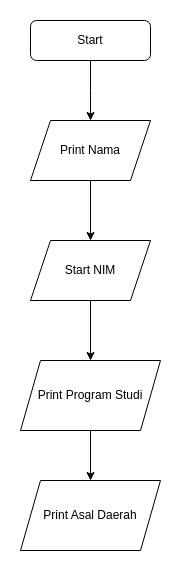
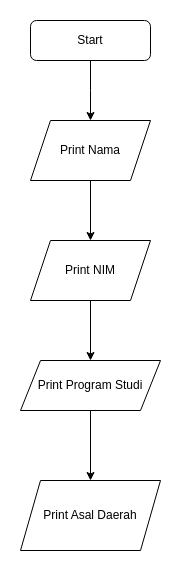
  <mxCell id="0" />
  <mxCell id="1" parent="0" />
  <mxCell id="2" style="edgeStyle=orthogonalEdgeStyle;rounded=0;orthogonalLoop=1;jettySize=auto;html=1;" parent="1" source="3" edge="1"><mxGeometry relative="1" as="geometry"><mxPoint x="90" y="120" as="targetPoint" /></mxGeometry></mxCell>
  <mxCell id="3" value="Start" style="rounded=1;whiteSpace=wrap;html=1;fontSize=12;glass=0;strokeWidth=1;shadow=0;" parent="1" vertex="1"><mxGeometry x="30" y="20" width="120" height="40" as="geometry" /></mxCell>
  <mxCell id="4" style="edgeStyle=orthogonalEdgeStyle;rounded=0;orthogonalLoop=1;jettySize=auto;html=1;exitX=0.5;exitY=1;exitDx=0;exitDy=0;entryX=0.5;entryY=0;entryDx=0;entryDy=0;" parent="1" source="5" target="7" edge="1"><mxGeometry relative="1" as="geometry" /></mxCell>
  <mxCell id="5" value="Print Nama" style="shape=parallelogram;perimeter=parallelogramPerimeter;whiteSpace=wrap;html=1;fixedSize=1;" parent="1" vertex="1"><mxGeometry x="30" y="120" width="120" height="60" as="geometry" /></mxCell>
  <mxCell id="6" style="edgeStyle=orthogonalEdgeStyle;rounded=0;orthogonalLoop=1;jettySize=auto;html=1;exitX=0.5;exitY=1;exitDx=0;exitDy=0;entryX=0.5;entryY=0;entryDx=0;entryDy=0;" parent="1" source="7" target="9" edge="1"><mxGeometry relative="1" as="geometry" /></mxCell>
- <mxCell id="7" value="Start NIM" style="shape=parallelogram;perimeter=parallelogramPerimeter;whiteSpace=wrap;html=1;fixedSize=1;" parent="1" vertex="1"><mxGeometry x="30" y="240" width="120" height="60" as="geometry" /></mxCell>
+ <mxCell id="7" value="Print NIM" style="shape=parallelogram;perimeter=parallelogramPerimeter;whiteSpace=wrap;html=1;fixedSize=1;" parent="1" vertex="1"><mxGeometry x="30" y="240" width="120" height="60" as="geometry" /></mxCell>
  <mxCell id="8" style="edgeStyle=orthogonalEdgeStyle;rounded=0;orthogonalLoop=1;jettySize=auto;html=1;entryX=0.5;entryY=0;entryDx=0;entryDy=0;" parent="1" source="9" target="10" edge="1"><mxGeometry relative="1" as="geometry" /></mxCell>
- <mxCell id="9" value="Print Program Studi" style="shape=parallelogram;perimeter=parallelogramPerimeter;whiteSpace=wrap;html=1;fixedSize=1;" parent="1" vertex="1"><mxGeometry x="20" y="360" width="140" height="70" as="geometry" /></mxCell>
+ <mxCell id="9" value="Print Program Studi" style="shape=parallelogram;perimeter=parallelogramPerimeter;whiteSpace=wrap;html=1;fixedSize=1;" parent="1" vertex="1"><mxGeometry x="20" y="360" width="140" height="50" as="geometry" /></mxCell>
  <mxCell id="10" value="Print Asal Daerah" style="shape=parallelogram;perimeter=parallelogramPerimeter;whiteSpace=wrap;html=1;fixedSize=1;" parent="1" vertex="1"><mxGeometry x="20" y="480" width="140" height="70" as="geometry" /></mxCell>
